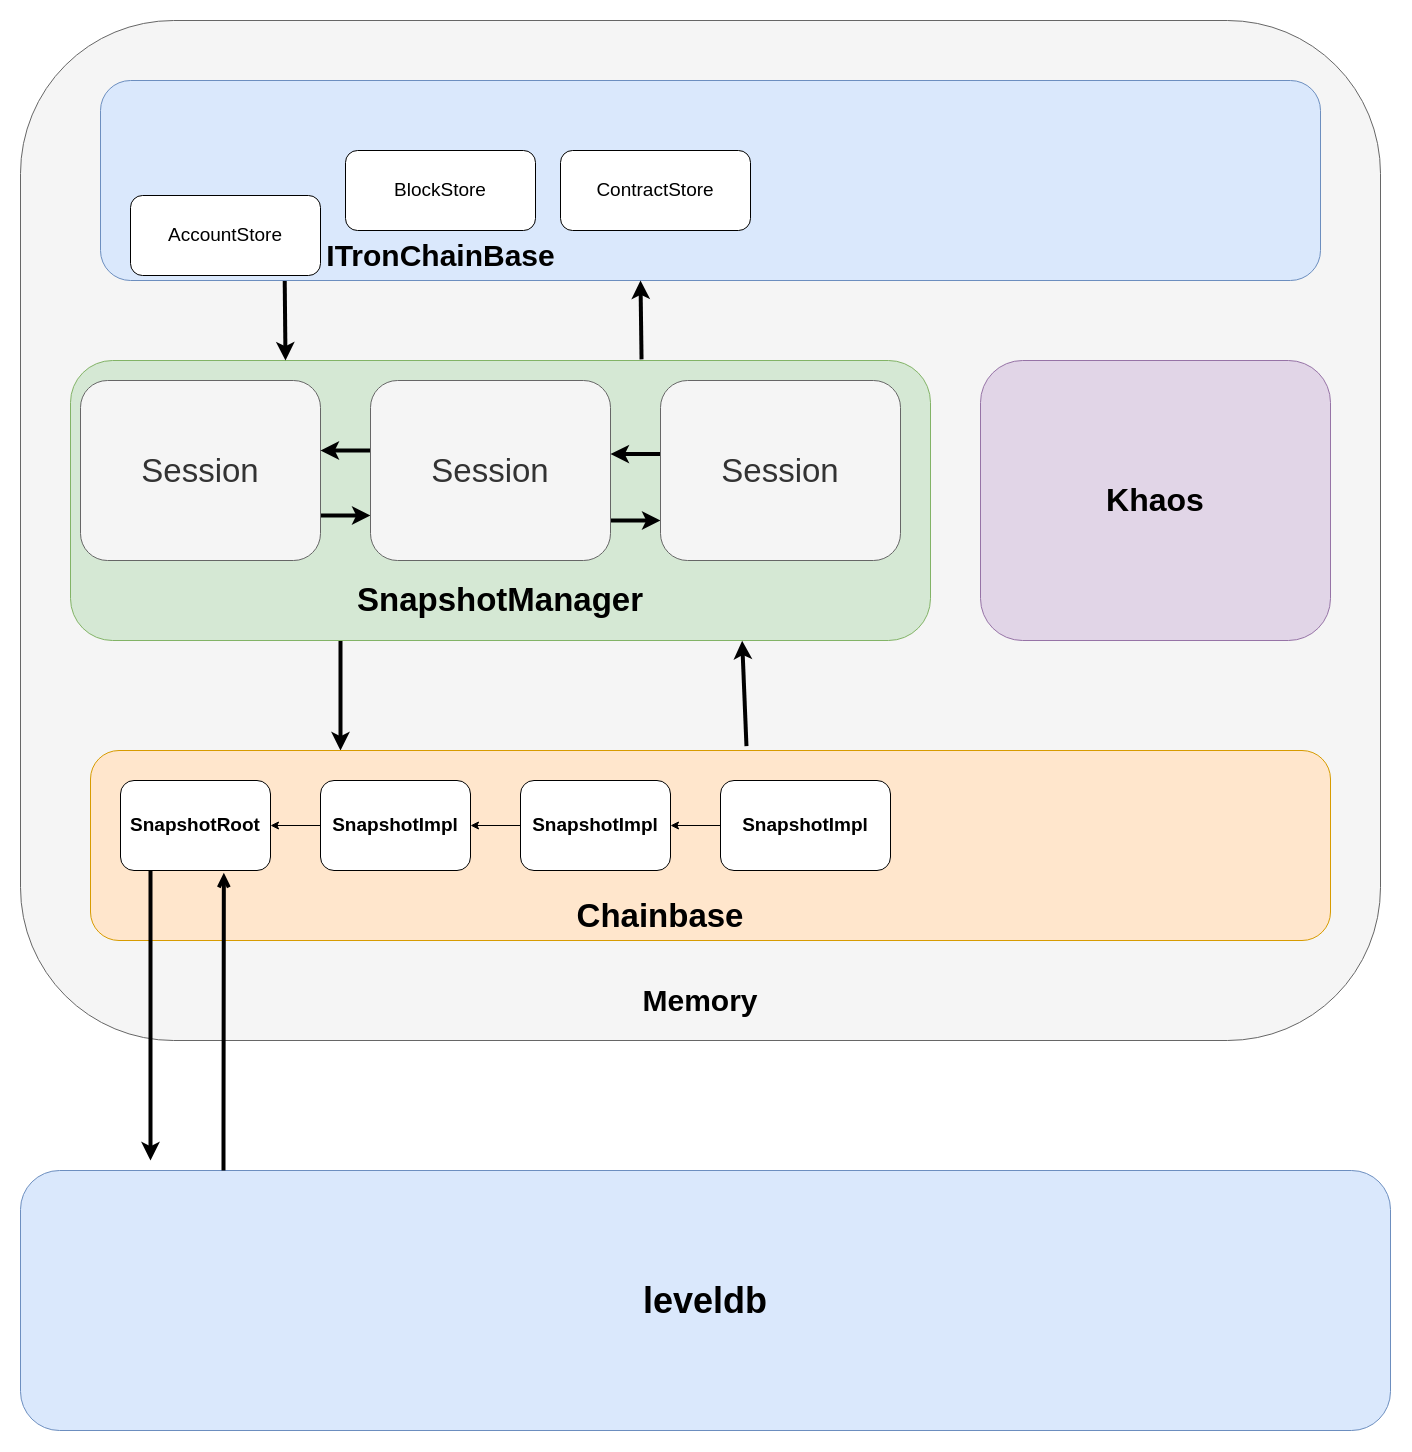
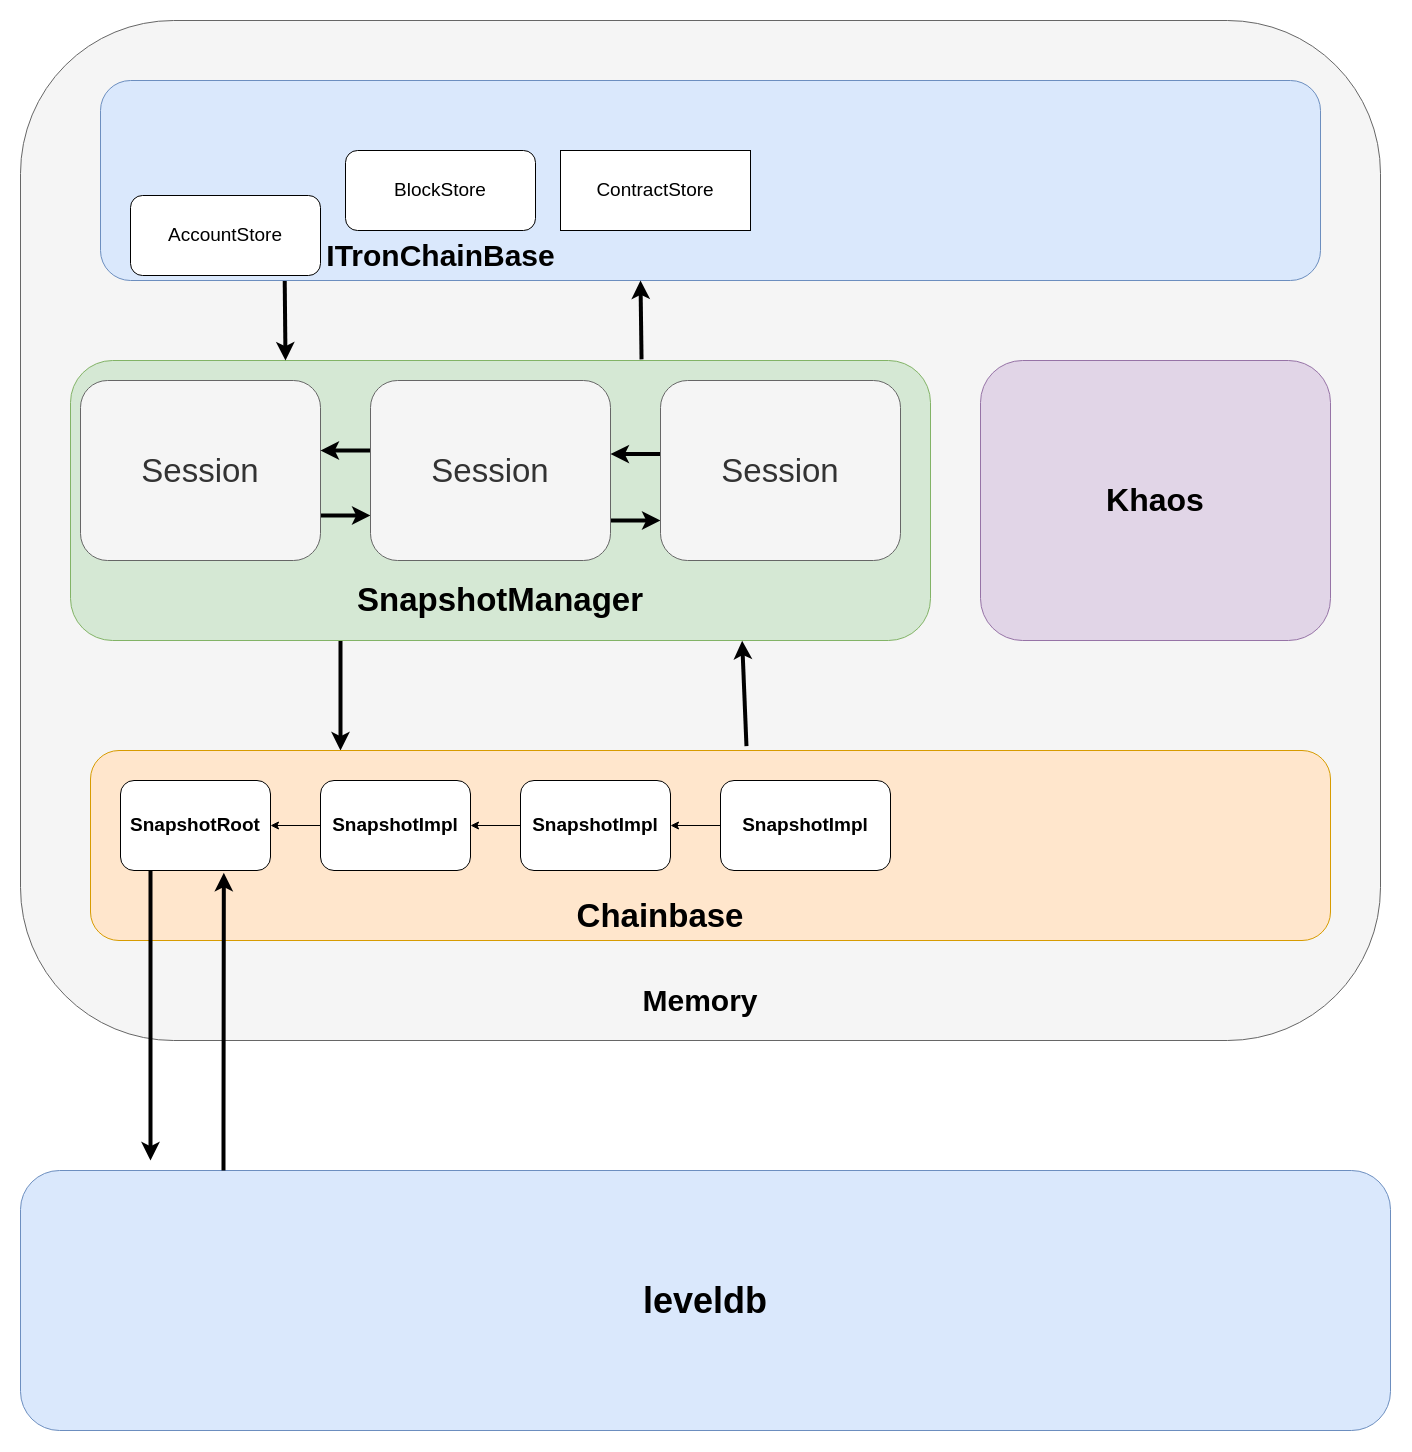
  <mxCell id="0" />
  <mxCell id="1" parent="0" />
  <mxCell id="2" value="" style="rounded=1;whiteSpace=wrap;html=1;fontSize=19;fillColor=#f5f5f5;fontColor=#333333;strokeColor=#666666;" vertex="1" parent="1"><mxGeometry x="20" y="20" width="1360" height="1020" as="geometry" /></mxCell>
  <mxCell id="3" value="&lt;font style=&quot;font-size: 36px;&quot;&gt;leveldb&lt;/font&gt;" style="rounded=1;whiteSpace=wrap;html=1;fontStyle=1;fontSize=19;fillColor=#dae8fc;strokeColor=#6c8ebf;" vertex="1" parent="1"><mxGeometry x="20" y="1170" width="1370" height="260" as="geometry" /></mxCell>
  <mxCell id="4" value="&lt;b&gt;&lt;font style=&quot;font-size: 32px;&quot;&gt;Khaos&lt;/font&gt;&lt;/b&gt;" style="rounded=1;whiteSpace=wrap;html=1;fontSize=19;fillColor=#e1d5e7;strokeColor=#9673a6;" vertex="1" parent="1"><mxGeometry x="980" y="360" width="350" height="280" as="geometry" /></mxCell>
  <mxCell id="5" style="edgeStyle=orthogonalEdgeStyle;rounded=0;orthogonalLoop=1;jettySize=auto;html=1;fontSize=19;strokeWidth=4;" edge="1" parent="1" source="8" target="6"><mxGeometry relative="1" as="geometry"><Array as="points"><mxPoint x="340" y="650" /><mxPoint x="340" y="650" /></Array></mxGeometry></mxCell>
  <mxCell id="6" value="" style="rounded=1;whiteSpace=wrap;html=1;fontSize=19;fillColor=#ffe6cc;strokeColor=#d79b00;" vertex="1" parent="1"><mxGeometry x="90" y="750" width="1240" height="190" as="geometry" /></mxCell>
- <mxCell id="7" style="edgeStyle=orthogonalEdgeStyle;rounded=0;orthogonalLoop=1;jettySize=auto;html=1;entryX=0.689;entryY=1.026;entryDx=0;entryDy=0;entryPerimeter=0;fontSize=33;strokeWidth=4;endArrow=open;" edge="1" parent="1" source="3" target="16"><mxGeometry relative="1" as="geometry"><Array as="points"><mxPoint x="223" y="1130" /><mxPoint x="223" y="1130" /></Array></mxGeometry></mxCell>
+ <mxCell id="7" style="edgeStyle=orthogonalEdgeStyle;rounded=0;orthogonalLoop=1;jettySize=auto;html=1;entryX=0.689;entryY=1.026;entryDx=0;entryDy=0;entryPerimeter=0;fontSize=33;strokeWidth=4;" edge="1" parent="1" source="3" target="16"><mxGeometry relative="1" as="geometry"><Array as="points"><mxPoint x="223" y="1130" /><mxPoint x="223" y="1130" /></Array></mxGeometry></mxCell>
  <mxCell id="8" value="&lt;font size=&quot;1&quot; style=&quot;&quot;&gt;&lt;b style=&quot;font-size: 33px;&quot;&gt;&lt;br&gt;&lt;br&gt;&lt;br&gt;&lt;br&gt;&lt;br&gt;SnapshotManager&lt;/b&gt;&lt;/font&gt;" style="rounded=1;whiteSpace=wrap;html=1;fontSize=19;fillColor=#d5e8d4;strokeColor=#82b366;" vertex="1" parent="1"><mxGeometry x="70" y="360" width="860" height="280" as="geometry" /></mxCell>
  <mxCell id="9" value="" style="edgeStyle=orthogonalEdgeStyle;rounded=0;orthogonalLoop=1;jettySize=auto;html=1;fontSize=19;" edge="1" parent="1" source="10" target="12"><mxGeometry relative="1" as="geometry" /></mxCell>
  <mxCell id="10" value="SnapshotImpl" style="rounded=1;whiteSpace=wrap;html=1;fontSize=19;fontStyle=1" vertex="1" parent="1"><mxGeometry x="720" y="780" width="170" height="90" as="geometry" /></mxCell>
  <mxCell id="11" value="" style="edgeStyle=orthogonalEdgeStyle;rounded=0;orthogonalLoop=1;jettySize=auto;html=1;fontSize=19;" edge="1" parent="1" source="12" target="14"><mxGeometry relative="1" as="geometry" /></mxCell>
  <mxCell id="12" value="SnapshotImpl" style="rounded=1;whiteSpace=wrap;html=1;fontSize=19;fontStyle=1" vertex="1" parent="1"><mxGeometry x="520" y="780" width="150" height="90" as="geometry" /></mxCell>
  <mxCell id="13" value="" style="edgeStyle=orthogonalEdgeStyle;rounded=0;orthogonalLoop=1;jettySize=auto;html=1;fontSize=19;" edge="1" parent="1" source="14" target="16"><mxGeometry relative="1" as="geometry" /></mxCell>
  <mxCell id="14" value="SnapshotImpl" style="rounded=1;whiteSpace=wrap;html=1;fontSize=19;fontStyle=1" vertex="1" parent="1"><mxGeometry x="320" y="780" width="150" height="90" as="geometry" /></mxCell>
  <mxCell id="15" style="edgeStyle=orthogonalEdgeStyle;rounded=0;orthogonalLoop=1;jettySize=auto;html=1;fontSize=33;strokeWidth=4;" edge="1" parent="1" source="16"><mxGeometry relative="1" as="geometry"><mxPoint x="150" y="1160" as="targetPoint" /><Array as="points"><mxPoint x="150" y="1090" /><mxPoint x="150" y="1090" /></Array></mxGeometry></mxCell>
  <mxCell id="16" value="SnapshotRoot" style="rounded=1;whiteSpace=wrap;html=1;fontSize=19;fontStyle=1" vertex="1" parent="1"><mxGeometry x="120" y="780" width="150" height="90" as="geometry" /></mxCell>
  <mxCell id="17" value="&lt;b&gt;Memory&lt;/b&gt;" style="text;html=1;strokeColor=none;fillColor=none;align=center;verticalAlign=middle;whiteSpace=wrap;rounded=0;fontSize=30;" vertex="1" parent="1"><mxGeometry x="670" y="985" width="60" height="30" as="geometry" /></mxCell>
  <mxCell id="18" value="" style="rounded=1;whiteSpace=wrap;html=1;fontSize=30;fillColor=#dae8fc;strokeColor=#6c8ebf;" vertex="1" parent="1"><mxGeometry x="100" y="80" width="1220" height="200" as="geometry" /></mxCell>
  <mxCell id="19" value="AccountStore" style="rounded=1;whiteSpace=wrap;html=1;fontSize=19;" vertex="1" parent="1"><mxGeometry x="130" y="195" width="190" height="80" as="geometry" /></mxCell>
  <mxCell id="20" value="&lt;b&gt;ITronChainBase&lt;/b&gt;" style="text;html=1;strokeColor=none;fillColor=none;align=center;verticalAlign=middle;whiteSpace=wrap;rounded=0;fontSize=30;" vertex="1" parent="1"><mxGeometry x="387.5" y="240" width="105" height="30" as="geometry" /></mxCell>
  <mxCell id="21" value="BlockStore" style="rounded=1;whiteSpace=wrap;html=1;fontSize=19;" vertex="1" parent="1"><mxGeometry x="345" y="150" width="190" height="80" as="geometry" /></mxCell>
- <mxCell id="22" value="ContractStore" style="rounded=1;whiteSpace=wrap;html=1;fontSize=19;" vertex="1" parent="1"><mxGeometry x="560" y="150" width="190" height="80" as="geometry" /></mxCell>
+ <mxCell id="22" value="ContractStore" style="whiteSpace=wrap;html=1;fontSize=19;rounded=0;" vertex="1" parent="1"><mxGeometry x="560" y="150" width="190" height="80" as="geometry" /></mxCell>
  <mxCell id="23" value="" style="endArrow=classic;html=1;rounded=0;fontSize=26;entryX=0.25;entryY=0;entryDx=0;entryDy=0;exitX=0.151;exitY=1.002;exitDx=0;exitDy=0;exitPerimeter=0;strokeWidth=4;" edge="1" parent="1" source="18" target="8"><mxGeometry width="50" height="50" relative="1" as="geometry"><mxPoint x="310" y="320" as="sourcePoint" /><mxPoint x="360" y="270" as="targetPoint" /></mxGeometry></mxCell>
  <mxCell id="24" value="" style="endArrow=classic;html=1;rounded=0;fontSize=26;exitX=0.664;exitY=-0.004;exitDx=0;exitDy=0;exitPerimeter=0;strokeWidth=4;" edge="1" parent="1" source="8"><mxGeometry width="50" height="50" relative="1" as="geometry"><mxPoint x="590" y="330" as="sourcePoint" /><mxPoint x="640" y="280" as="targetPoint" /></mxGeometry></mxCell>
  <mxCell id="25" value="" style="endArrow=classic;html=1;rounded=0;fontSize=26;strokeWidth=4;exitX=0.529;exitY=-0.023;exitDx=0;exitDy=0;exitPerimeter=0;entryX=0.781;entryY=1.001;entryDx=0;entryDy=0;entryPerimeter=0;" edge="1" parent="1" source="6" target="8"><mxGeometry width="50" height="50" relative="1" as="geometry"><mxPoint x="740" y="660" as="sourcePoint" /><mxPoint x="740" y="650" as="targetPoint" /></mxGeometry></mxCell>
  <mxCell id="26" style="edgeStyle=orthogonalEdgeStyle;rounded=0;orthogonalLoop=1;jettySize=auto;html=1;exitX=1;exitY=0.75;exitDx=0;exitDy=0;entryX=0;entryY=0.75;entryDx=0;entryDy=0;fontSize=33;strokeWidth=4;" edge="1" parent="1" source="27" target="30"><mxGeometry relative="1" as="geometry" /></mxCell>
  <mxCell id="27" value="Session" style="rounded=1;whiteSpace=wrap;html=1;fontSize=33;fillColor=#f5f5f5;fontColor=#333333;strokeColor=#666666;" vertex="1" parent="1"><mxGeometry x="80" y="380" width="240" height="180" as="geometry" /></mxCell>
  <mxCell id="28" style="edgeStyle=orthogonalEdgeStyle;rounded=0;orthogonalLoop=1;jettySize=auto;html=1;fontSize=33;strokeWidth=4;" edge="1" parent="1" source="30" target="32"><mxGeometry relative="1" as="geometry"><Array as="points"><mxPoint x="620" y="520" /><mxPoint x="620" y="520" /></Array></mxGeometry></mxCell>
  <mxCell id="29" value="" style="edgeStyle=orthogonalEdgeStyle;rounded=0;orthogonalLoop=1;jettySize=auto;html=1;fontSize=33;strokeWidth=4;" edge="1" parent="1" source="30" target="27"><mxGeometry relative="1" as="geometry"><Array as="points"><mxPoint x="350" y="450" /><mxPoint x="350" y="450" /></Array></mxGeometry></mxCell>
  <mxCell id="30" value="Session" style="rounded=1;whiteSpace=wrap;html=1;fontSize=33;fillColor=#f5f5f5;fontColor=#333333;strokeColor=#666666;" vertex="1" parent="1"><mxGeometry x="370" y="380" width="240" height="180" as="geometry" /></mxCell>
  <mxCell id="31" style="edgeStyle=orthogonalEdgeStyle;rounded=0;orthogonalLoop=1;jettySize=auto;html=1;exitX=0.003;exitY=0.409;exitDx=0;exitDy=0;entryX=1;entryY=0.409;entryDx=0;entryDy=0;fontSize=33;strokeWidth=4;entryPerimeter=0;exitPerimeter=0;" edge="1" parent="1" source="32" target="30"><mxGeometry relative="1" as="geometry" /></mxCell>
  <mxCell id="32" value="Session" style="rounded=1;whiteSpace=wrap;html=1;fontSize=33;fillColor=#f5f5f5;fontColor=#333333;strokeColor=#666666;" vertex="1" parent="1"><mxGeometry x="660" y="380" width="240" height="180" as="geometry" /></mxCell>
  <mxCell id="33" value="&lt;b&gt;Chainbase&lt;/b&gt;" style="text;html=1;strokeColor=none;fillColor=none;align=center;verticalAlign=middle;whiteSpace=wrap;rounded=0;fontSize=33;" vertex="1" parent="1"><mxGeometry x="630" y="900" width="60" height="30" as="geometry" /></mxCell>
